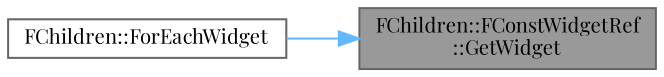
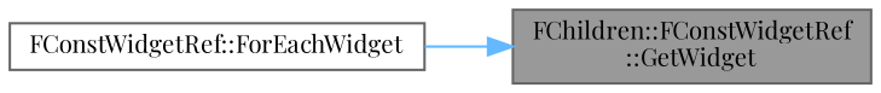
  digraph {
    rankdir=RL
    fontname="Playfair Display"
    node [fontname="Playfair Display" fontsize=10 shape=box style=filled]
    n1 [color=gray40 fillcolor=grey60 fontcolor=black height=0.2 label="FChildren::FConstWidgetRef\l::GetWidget" width=0.4]
-   n2 [color=grey40 fillcolor=white height=0.2 label="FChildren::ForEachWidget" width=0.4]
+   n2 [color=grey40 fillcolor=white height=0.2 label="FConstWidgetRef::ForEachWidget" width=0.4]
    n1 -> n2 [color=steelblue1 dir=back fontname="Playfair Display" fontsize=10 labelfontname=Helvetica labelfontsize=10 style=solid]
  }
